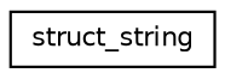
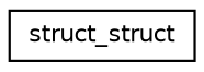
  digraph {
    rankdir=LR
-   n1 [color=black fillcolor=white fontname=Helvetica fontsize=10 height=0.2 label=struct_string shape=record style=filled width=0.4]
+   n1 [color=black fillcolor=white fontname=Helvetica fontsize=10 height=0.2 label=struct_struct shape=record style=filled width=0.4]
  }
